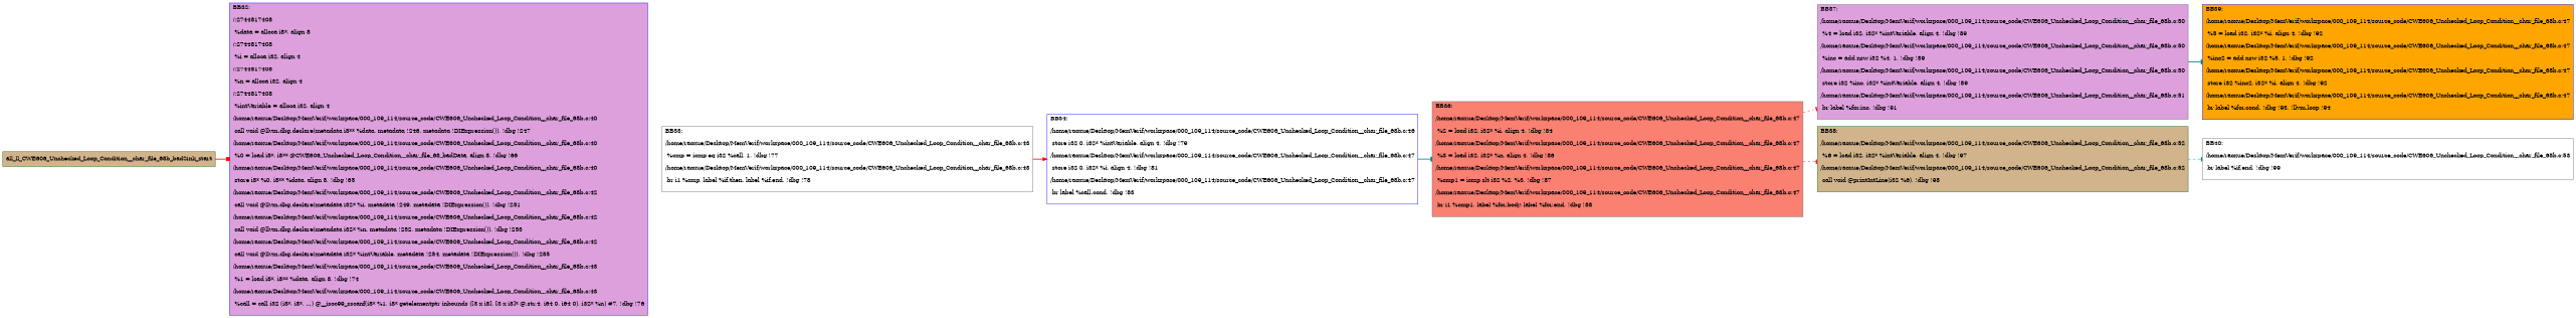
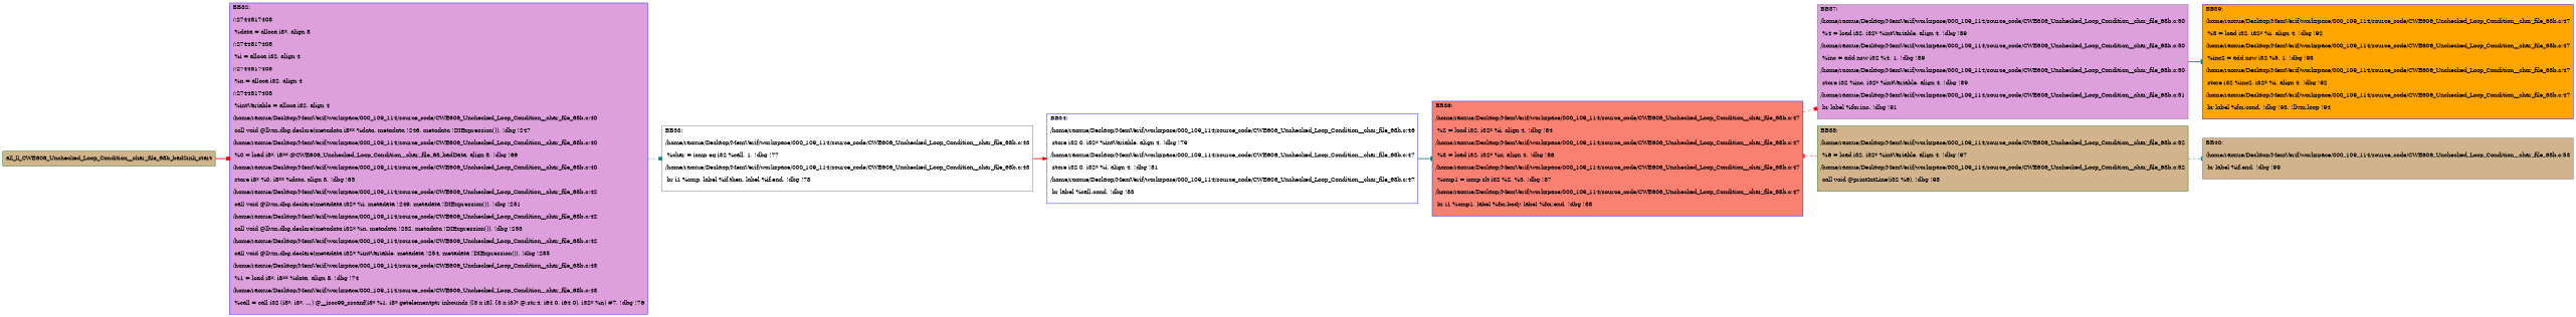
  digraph {
    rankdir=LR
    node [color=blue fillcolor=tan shape=record style=filled]
    edge [arrowhead=tee color=red style=bold]
    n1 [color=darkgreen label="{all_ll_CWE606_Unchecked_Loop_Condition__char_file_68b_badSink_start}"]
    n2 [fillcolor=plum label="{BB32:\l\l/:2744817408\l\n  %data = alloca i8*, align 8\l\n/:2744817408\l\n  %i = alloca i32, align 4\l\n/:2744817408\l\n  %n = alloca i32, align 4\l\n/:2744817408\l\n  %intVariable = alloca i32, align 4\l\n/home/raoxue/Desktop/MemVerif/workspace/000_109_114/source_code/CWE606_Unchecked_Loop_Condition__char_file_68b.c:40\l\n  call void @llvm.dbg.declare(metadata i8** %data, metadata !246, metadata !DIExpression()), !dbg !247\l\n/home/raoxue/Desktop/MemVerif/workspace/000_109_114/source_code/CWE606_Unchecked_Loop_Condition__char_file_68b.c:40\l\n  %0 = load i8*, i8** @CWE606_Unchecked_Loop_Condition__char_file_68_badData, align 8, !dbg !66\l\n/home/raoxue/Desktop/MemVerif/workspace/000_109_114/source_code/CWE606_Unchecked_Loop_Condition__char_file_68b.c:40\l\n  store i8* %0, i8** %data, align 8, !dbg !65\l\n/home/raoxue/Desktop/MemVerif/workspace/000_109_114/source_code/CWE606_Unchecked_Loop_Condition__char_file_68b.c:42\l\n  call void @llvm.dbg.declare(metadata i32* %i, metadata !249, metadata !DIExpression()), !dbg !251\l\n/home/raoxue/Desktop/MemVerif/workspace/000_109_114/source_code/CWE606_Unchecked_Loop_Condition__char_file_68b.c:42\l\n  call void @llvm.dbg.declare(metadata i32* %n, metadata !252, metadata !DIExpression()), !dbg !253\l\n/home/raoxue/Desktop/MemVerif/workspace/000_109_114/source_code/CWE606_Unchecked_Loop_Condition__char_file_68b.c:42\l\n  call void @llvm.dbg.declare(metadata i32* %intVariable, metadata !254, metadata !DIExpression()), !dbg !255\l\n/home/raoxue/Desktop/MemVerif/workspace/000_109_114/source_code/CWE606_Unchecked_Loop_Condition__char_file_68b.c:43\l\n  %1 = load i8*, i8** %data, align 8, !dbg !74\l\n/home/raoxue/Desktop/MemVerif/workspace/000_109_114/source_code/CWE606_Unchecked_Loop_Condition__char_file_68b.c:43\l\n  %call = call i32 (i8*, i8*, ...) @__isoc99_sscanf(i8* %1, i8* getelementptr inbounds ([3 x i8], [3 x i8]* @.str.4, i64 0, i64 0), i32* %n) #7, !dbg !76\l\n}"]
-   n3 [color=gray40 fillcolor=white label="{BB33:\l\l/home/raoxue/Desktop/MemVerif/workspace/000_109_114/source_code/CWE606_Unchecked_Loop_Condition__char_file_68b.c:43\l\n  %cmp = icmp eq i32 %call, 1, !dbg !77\l\n/home/raoxue/Desktop/MemVerif/workspace/000_109_114/source_code/CWE606_Unchecked_Loop_Condition__char_file_68b.c:43\l\n  br i1 %cmp, label %if.then, label %if.end, !dbg !78\l\n}"]
+   n3 [color=gray40 fillcolor=white label="{BB33:\l\l/home/raoxue/Desktop/MemVerif/workspace/000_109_114/source_code/CWE606_Unchecked_Loop_Condition__char_file_68b.c:43\l\n  %char = icmp eq i32 %call, 1, !dbg !77\l\n/home/raoxue/Desktop/MemVerif/workspace/000_109_114/source_code/CWE606_Unchecked_Loop_Condition__char_file_68b.c:43\l\n  br i1 %cmp, label %if.then, label %if.end, !dbg !78\l\n}"]
    n4 [fillcolor=white label="{BB34:\l\l/home/raoxue/Desktop/MemVerif/workspace/000_109_114/source_code/CWE606_Unchecked_Loop_Condition__char_file_68b.c:46\l\n  store i32 0, i32* %intVariable, align 4, !dbg !79\l\n/home/raoxue/Desktop/MemVerif/workspace/000_109_114/source_code/CWE606_Unchecked_Loop_Condition__char_file_68b.c:47\l\n  store i32 0, i32* %i, align 4, !dbg !81\l\n/home/raoxue/Desktop/MemVerif/workspace/000_109_114/source_code/CWE606_Unchecked_Loop_Condition__char_file_68b.c:47\l\n  br label %call.cond, !dbg !83\l\n}"]
-   n5 [color=gray40 fillcolor=salmon label="{BB36:\l\l/home/raoxue/Desktop/MemVerif/workspace/000_109_114/source_code/CWE606_Unchecked_Loop_Condition__char_file_68b.c:47\l\n  %2 = load i32, i32* %i, align 4, !dbg !84\l\n/home/raoxue/Desktop/MemVerif/workspace/000_109_114/source_code/CWE606_Unchecked_Loop_Condition__char_file_68b.c:47\l\n  %3 = load i32, i32* %n, align 4, !dbg !86\l\n/home/raoxue/Desktop/MemVerif/workspace/000_109_114/source_code/CWE606_Unchecked_Loop_Condition__char_file_68b.c:47\l\n  %cmp1 = icmp slt i32 %2, %3, !dbg !87\l\n/home/raoxue/Desktop/MemVerif/workspace/000_109_114/source_code/CWE606_Unchecked_Loop_Condition__char_file_68b.c:47\l\n  br i1 %cmp1, label %for.body, label %for.end, !dbg !88\l\n}"]
+   n5 [fillcolor=salmon label="{BB36:\l\l/home/raoxue/Desktop/MemVerif/workspace/000_109_114/source_code/CWE606_Unchecked_Loop_Condition__char_file_68b.c:47\l\n  %2 = load i32, i32* %i, align 4, !dbg !84\l\n/home/raoxue/Desktop/MemVerif/workspace/000_109_114/source_code/CWE606_Unchecked_Loop_Condition__char_file_68b.c:47\l\n  %3 = load i32, i32* %n, align 4, !dbg !86\l\n/home/raoxue/Desktop/MemVerif/workspace/000_109_114/source_code/CWE606_Unchecked_Loop_Condition__char_file_68b.c:47\l\n  %cmp1 = icmp slt i32 %2, %3, !dbg !87\l\n/home/raoxue/Desktop/MemVerif/workspace/000_109_114/source_code/CWE606_Unchecked_Loop_Condition__char_file_68b.c:47\l\n  br i1 %cmp1, label %for.body, label %for.end, !dbg !88\l\n}"]
    n6 [color=gray40 fillcolor=plum label="{BB37:\l\l/home/raoxue/Desktop/MemVerif/workspace/000_109_114/source_code/CWE606_Unchecked_Loop_Condition__char_file_68b.c:50\l\n  %4 = load i32, i32* %intVariable, align 4, !dbg !89\l\n/home/raoxue/Desktop/MemVerif/workspace/000_109_114/source_code/CWE606_Unchecked_Loop_Condition__char_file_68b.c:50\l\n  %inc = add nsw i32 %4, 1, !dbg !89\l\n/home/raoxue/Desktop/MemVerif/workspace/000_109_114/source_code/CWE606_Unchecked_Loop_Condition__char_file_68b.c:50\l\n  store i32 %inc, i32* %intVariable, align 4, !dbg !89\l\n/home/raoxue/Desktop/MemVerif/workspace/000_109_114/source_code/CWE606_Unchecked_Loop_Condition__char_file_68b.c:51\l\n  br label %for.inc, !dbg !91\l\n}"]
    n7 [color=darkgreen label="{BB38:\l\l/home/raoxue/Desktop/MemVerif/workspace/000_109_114/source_code/CWE606_Unchecked_Loop_Condition__char_file_68b.c:52\l\n  %6 = load i32, i32* %intVariable, align 4, !dbg !97\l\n/home/raoxue/Desktop/MemVerif/workspace/000_109_114/source_code/CWE606_Unchecked_Loop_Condition__char_file_68b.c:52\l\n  call void @printIntLine(i32 %6), !dbg !98\l\n}"]
-   n8 [fillcolor=orange label="{BB39:\l\l/home/raoxue/Desktop/MemVerif/workspace/000_109_114/source_code/CWE606_Unchecked_Loop_Condition__char_file_68b.c:47\l\n  %5 = load i32, i32* %i, align 4, !dbg !92\l\n/home/raoxue/Desktop/MemVerif/workspace/000_109_114/source_code/CWE606_Unchecked_Loop_Condition__char_file_68b.c:47\l\n  %inc2 = add nsw i32 %5, 1, !dbg !92\l\n/home/raoxue/Desktop/MemVerif/workspace/000_109_114/source_code/CWE606_Unchecked_Loop_Condition__char_file_68b.c:47\l\n  store i32 %inc2, i32* %i, align 4, !dbg !92\l\n/home/raoxue/Desktop/MemVerif/workspace/000_109_114/source_code/CWE606_Unchecked_Loop_Condition__char_file_68b.c:47\l\n  br label %for.cond, !dbg !93, !llvm.loop !94\l\n}"]
-   n9 [color=gray40 fillcolor=white label="{BB40:\l\l/home/raoxue/Desktop/MemVerif/workspace/000_109_114/source_code/CWE606_Unchecked_Loop_Condition__char_file_68b.c:53\l\n  br label %if.end, !dbg !99\l\n}"]
+   n8 [fillcolor=orange label="{BB39:\l\l/home/raoxue/Desktop/MemVerif/workspace/000_109_114/source_code/CWE606_Unchecked_Loop_Condition__char_file_68b.c:47\l\n  %5 = load i32, i32* %i, align 4, !dbg !92\l\n/home/raoxue/Desktop/MemVerif/workspace/000_109_114/source_code/CWE606_Unchecked_Loop_Condition__char_file_68b.c:47\l\n  %inc2 = add nsw i32 %5, 1, !dbg !98\l\n/home/raoxue/Desktop/MemVerif/workspace/000_109_114/source_code/CWE606_Unchecked_Loop_Condition__char_file_68b.c:47\l\n  store i32 %inc2, i32* %i, align 4, !dbg !92\l\n/home/raoxue/Desktop/MemVerif/workspace/000_109_114/source_code/CWE606_Unchecked_Loop_Condition__char_file_68b.c:47\l\n  br label %for.cond, !dbg !93, !llvm.loop !94\l\n}"]
+   n9 [color=gray40 label="{BB40:\l\l/home/raoxue/Desktop/MemVerif/workspace/000_109_114/source_code/CWE606_Unchecked_Loop_Condition__char_file_68b.c:53\l\n  br label %if.end, !dbg !99\l\n}"]
    n1 -> n2 [arrowhead=box]
+   n2 -> n3 [arrowhead=box color=teal style=dashed]
    n3 -> n4 [arrowhead=normal]
    n4 -> n5 [color=teal]
-   n5 -> n6 [style=dashed]
-   n5 -> n7 [style=dashed]
+   n5 -> n6 [arrowhead=box style=dashed]
+   n7 -> n5 [style=dashed]
    n6 -> n8 [color=teal]
    n7 -> n9 [color=teal style=dashed]
  }
